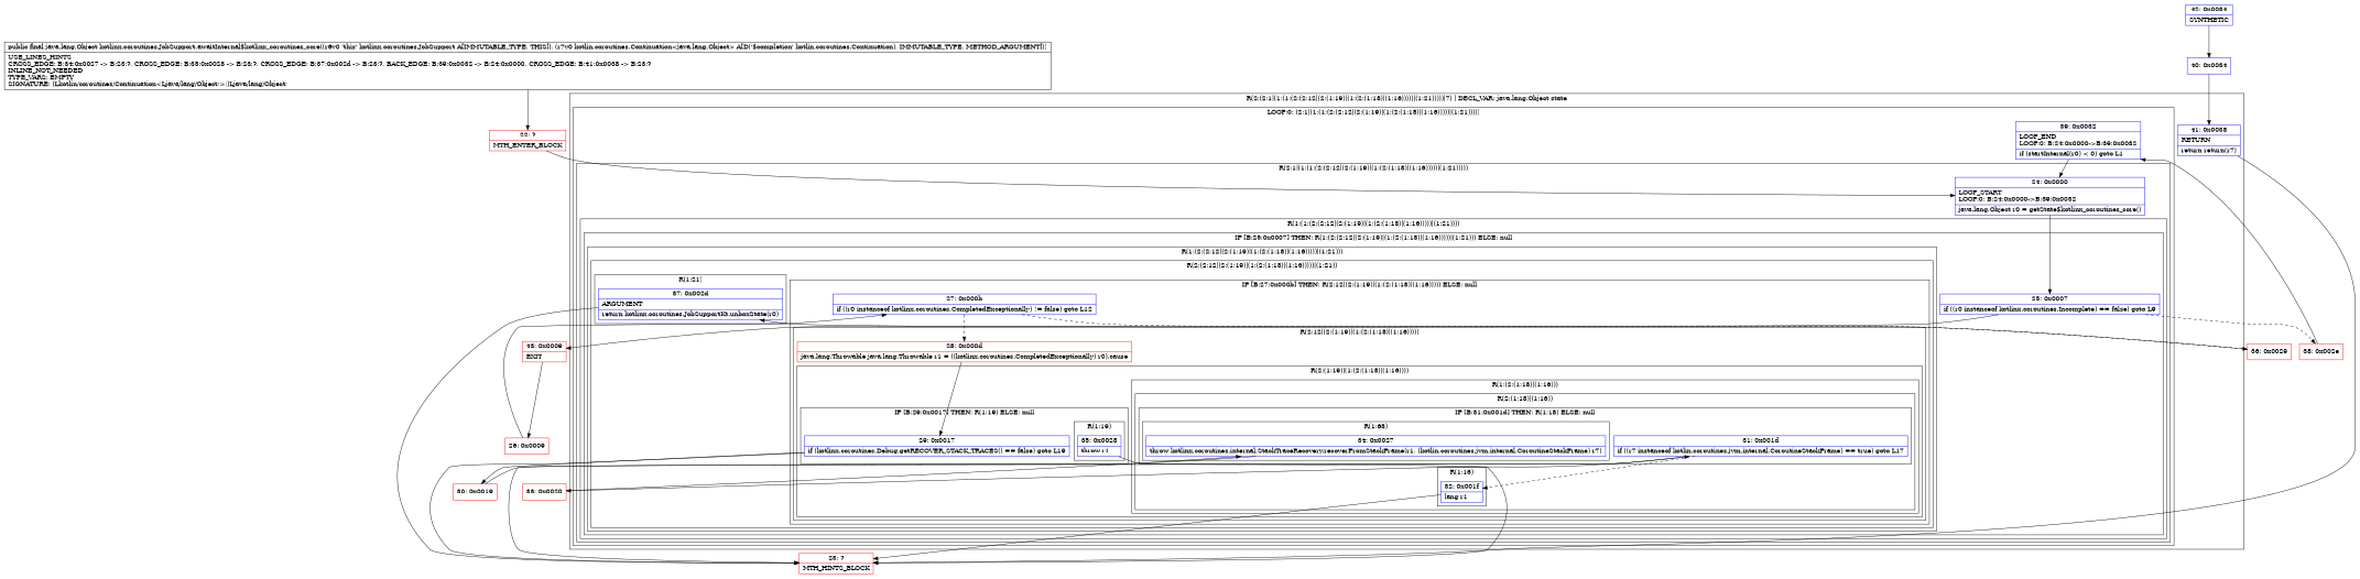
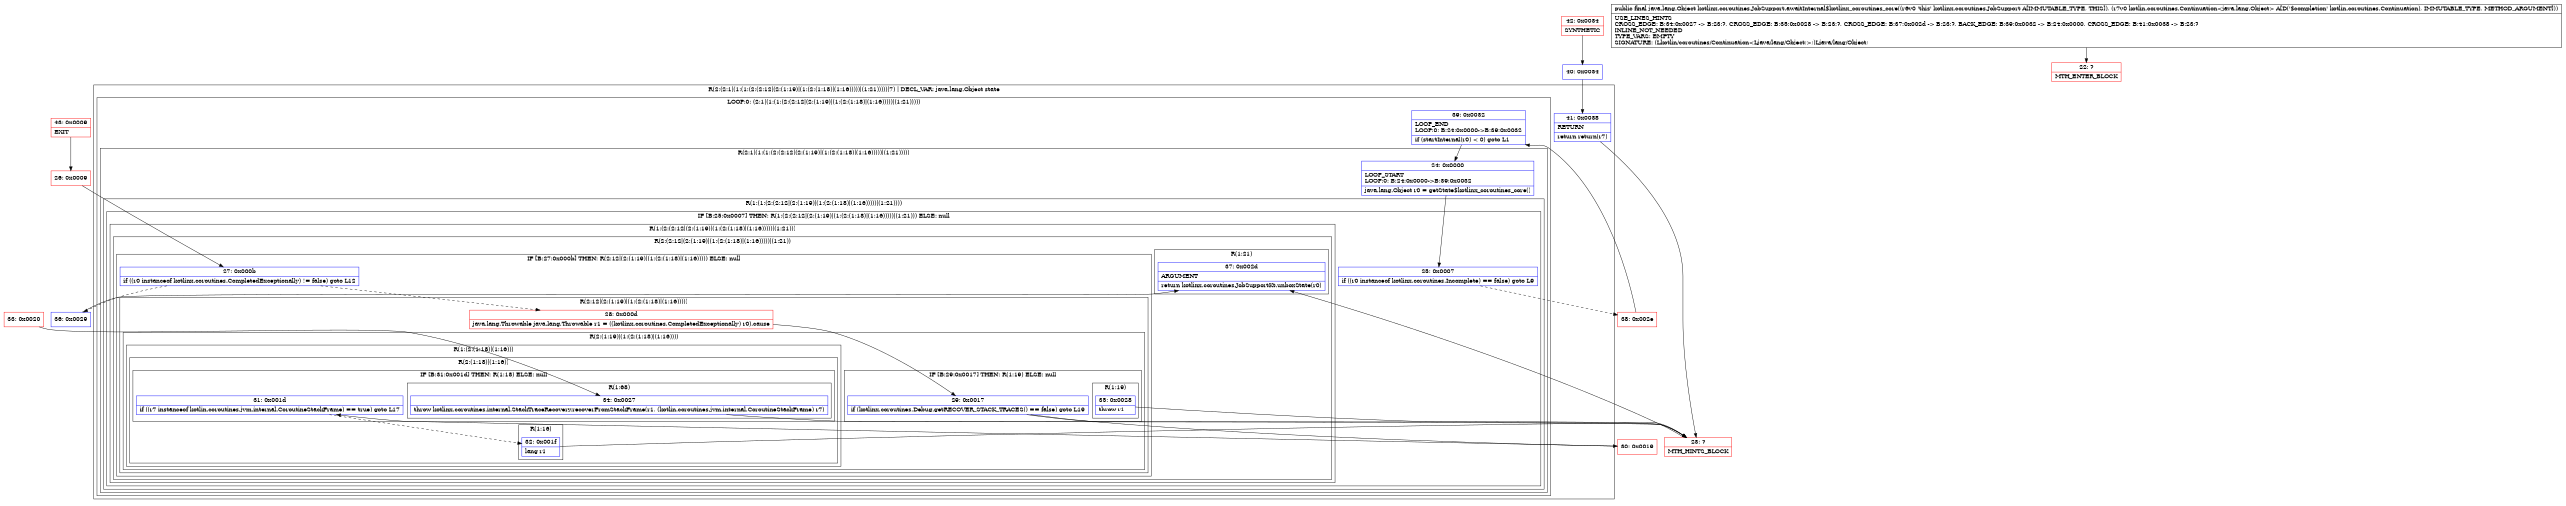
  digraph {
    node [color=blue shape=record]
    n1 [label="{35\:\ 0x0028|throw r1\l}"]
    n2 [label="{29\:\ 0x0017|if (kotlinx.coroutines.Debug.getRECOVER_STACK_TRACES() == false) goto L19\l}"]
    n3 [label="{34\:\ 0x0027|throw kotlinx.coroutines.internal.StackTraceRecovery.recoverFromStackFrame(r1, (kotlin.coroutines.jvm.internal.CoroutineStackFrame) r7)\l}"]
    n4 [label="{31\:\ 0x001d|if ((r7 instanceof kotlin.coroutines.jvm.internal.CoroutineStackFrame) == true) goto L17\l}"]
    n5 [label="{32\:\ 0x001f|lang r1\l}"]
    n6 [color=red label="{28\:\ 0x000d|java.lang.Throwable java.lang.Throwable r1 = ((kotlinx.coroutines.CompletedExceptionally) r0).cause\l}"]
    n7 [label="{27\:\ 0x000b|if ((r0 instanceof kotlinx.coroutines.CompletedExceptionally) != false) goto L12\l}"]
    n8 [label="{37\:\ 0x002d|ARGUMENT\l|return kotlinx.coroutines.JobSupportKt.unboxState(r0)\l}"]
    n9 [label="{25\:\ 0x0007|if ((r0 instanceof kotlinx.coroutines.Incomplete) == false) goto L9\l}"]
    n10 [label="{24\:\ 0x0000|LOOP_START\lLOOP:0: B:24:0x0000\-\>B:39:0x0032\l|java.lang.Object r0 = getState$kotlinx_coroutines_core()\l}"]
    n11 [label="{39\:\ 0x0032|LOOP_END\lLOOP:0: B:24:0x0000\-\>B:39:0x0032\l|if (startInternal(r0) \< 0) goto L1\l}"]
    n12 [label="{41\:\ 0x0038|RETURN\l|return return(r7)\l}"]
    n13 [color=red label="{23\:\ ?|MTH_HINTS_BLOCK\l}"]
    n14 [color=red label="{30\:\ 0x0019}"]
    n15 [color=red label="{33\:\ 0x0020}"]
-   n16 [color=red label="{36\:\ 0x0029}"]
+   n16 [label="{36\:\ 0x0029}"]
    n17 [color=red label="{38\:\ 0x002e}"]
    n18 [color=red label="{43\:\ 0x0009|EXIT\l}"]
-   n19 [label="{42\:\ 0x0034|SYNTHETIC\l}"]
+   n19 [color=red label="{42\:\ 0x0034|SYNTHETIC\l}"]
    n20 [label="{40\:\ 0x0034}"]
    n21 [color=red label="{26\:\ 0x0009}"]
    n22 [color=red label="{22\:\ ?|MTH_ENTER_BLOCK\l}"]
    n23 [label="{public final java.lang.Object kotlinx.coroutines.JobSupport.awaitInternal$kotlinx_coroutines_core((r6v0 'this' kotlinx.coroutines.JobSupport A[IMMUTABLE_TYPE, THIS]), (r7v0 kotlin.coroutines.Continuation\<java.lang.Object\> A[D('$completion' kotlin.coroutines.Continuation), IMMUTABLE_TYPE, METHOD_ARGUMENT]))  | USE_LINES_HINTS\lCROSS_EDGE: B:34:0x0027 \-\> B:23:?, CROSS_EDGE: B:35:0x0028 \-\> B:23:?, CROSS_EDGE: B:37:0x002d \-\> B:23:?, BACK_EDGE: B:39:0x0032 \-\> B:24:0x0000, CROSS_EDGE: B:41:0x0038 \-\> B:23:?\lINLINE_NOT_NEEDED\lTYPE_VARS: EMPTY\lSIGNATURE: (Lkotlin\/coroutines\/Continuation\<Ljava\/lang\/Object;\>;)Ljava\/lang\/Object;\l}" color=""]
    subgraph cluster_1 {
      label="R(2:(2:1|(1:(1:(2:(2:12|(2:(1:19)|(1:(2:(1:18)|(1:16)))))|(1:21)))))|7) | DECL_VAR: java.lang.Object state\l"
      n12
      subgraph cluster_2 {
        label="LOOP:0: (2:1|(1:(1:(2:(2:12|(2:(1:19)|(1:(2:(1:18)|(1:16)))))|(1:21)))))"
        n11
        subgraph cluster_3 {
          label="R(2:1|(1:(1:(2:(2:12|(2:(1:19)|(1:(2:(1:18)|(1:16)))))|(1:21)))))"
          n10
          subgraph cluster_4 {
            label="R(1:(1:(2:(2:12|(2:(1:19)|(1:(2:(1:18)|(1:16)))))|(1:21))))"
            subgraph cluster_5 {
              label="IF [B:25:0x0007] THEN: R(1:(2:(2:12|(2:(1:19)|(1:(2:(1:18)|(1:16)))))|(1:21))) ELSE: null"
              n9
              subgraph cluster_6 {
                label="R(1:(2:(2:12|(2:(1:19)|(1:(2:(1:18)|(1:16)))))|(1:21)))"
                subgraph cluster_7 {
                  label="R(2:(2:12|(2:(1:19)|(1:(2:(1:18)|(1:16)))))|(1:21))"
                  subgraph cluster_8 {
                    label="IF [B:27:0x000b] THEN: R(2:12|(2:(1:19)|(1:(2:(1:18)|(1:16))))) ELSE: null"
                    n7
                    subgraph cluster_9 {
                      label="R(2:12|(2:(1:19)|(1:(2:(1:18)|(1:16)))))"
                      n6
                      subgraph cluster_10 {
                        label="R(2:(1:19)|(1:(2:(1:18)|(1:16))))"
                        subgraph cluster_11 {
                          label="IF [B:29:0x0017] THEN: R(1:19) ELSE: null"
                          n2
                          subgraph cluster_12 {
                            label="R(1:19)"
                            n1
                          }
                        }
                        subgraph cluster_13 {
                          label="R(1:(2:(1:18)|(1:16)))"
                          subgraph cluster_14 {
                            label="R(2:(1:18)|(1:16))"
                            subgraph cluster_15 {
                              label="IF [B:31:0x001d] THEN: R(1:18) ELSE: null"
                              n4
                              subgraph cluster_16 {
                                label="R(1:68)"
                                n3
                              }
                            }
                            subgraph cluster_17 {
                              label="R(1:16)"
                              n5
                            }
                          }
                        }
                      }
                    }
                  }
                  subgraph cluster_18 {
                    label="R(1:21)"
                    n8
                  }
                }
              }
            }
          }
        }
      }
    }
    n1 -> n13
    n2 -> n13
    n2 -> n14 [style=solid]
    n3 -> n13
    n4 -> n5 [style=dashed]
-   n4 -> n15
    n5 -> n13
    n6 -> n2
    n7 -> n6 [style=dashed]
    n7 -> n16 [style=dashed]
-   n8 -> n13
+   n13 -> n8
    n9 -> n17 [style=dashed]
-   n9 -> n18
    n10 -> n9
    n11 -> n10
    n12 -> n13
    n14 -> n4
    n15 -> n3
    n16 -> n8
    n17 -> n11
    n18 -> n21
    n19 -> n20
    n20 -> n12
    n21 -> n7
-   n22 -> n10
    n23 -> n22
  }
